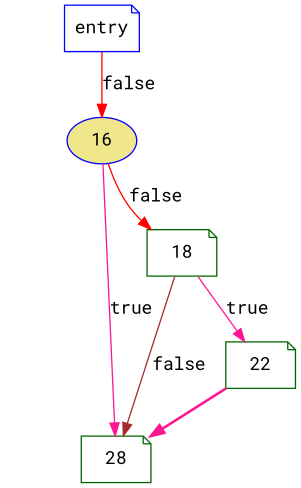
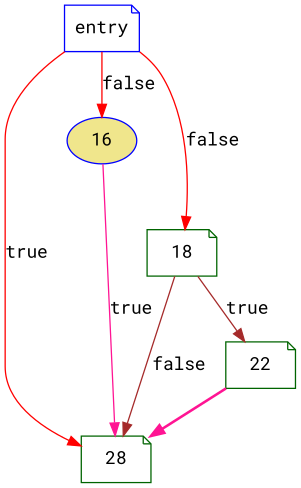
  digraph {
    fontname="Roboto Mono"
    node [color=darkgreen fillcolor=white fontname="Roboto Mono" shape=note style=filled]
    edge [color=red fontname="Roboto Mono" style=solid]
    n1 [color=blue label=entry]
    16 [color=blue fillcolor=khaki shape=ellipse]
    28
    18
    22
    n1 -> 16 [label=false]
+   n1 -> 28 [label=true]
    16 -> 28 [color=deeppink label=true]
-   16 -> 18 [label=false]
+   n1 -> 18 [label=false]
    18 -> 28 [color=brown label=false]
-   18 -> 22 [color=deeppink label=true]
+   18 -> 22 [color=brown label=true]
    22 -> 28 [color=deeppink style=bold]
  }
